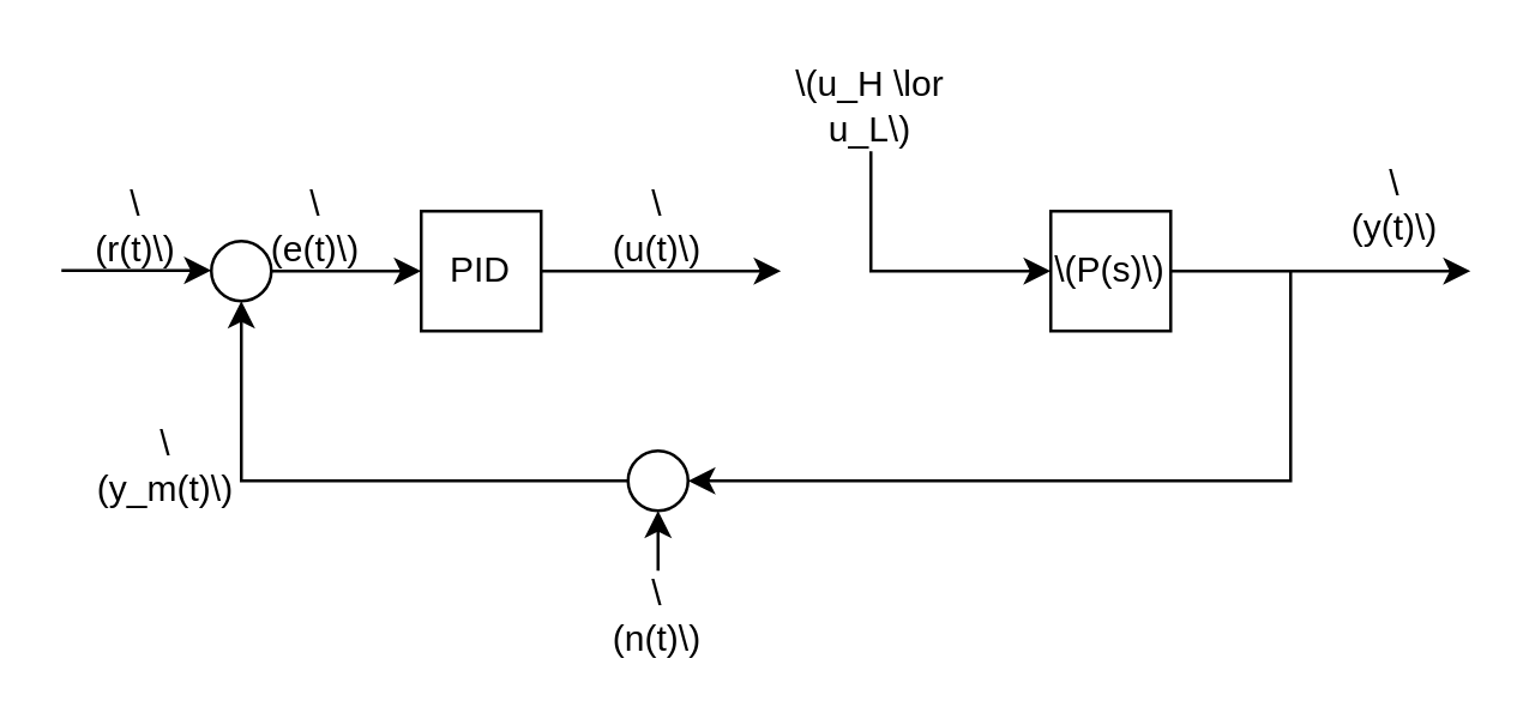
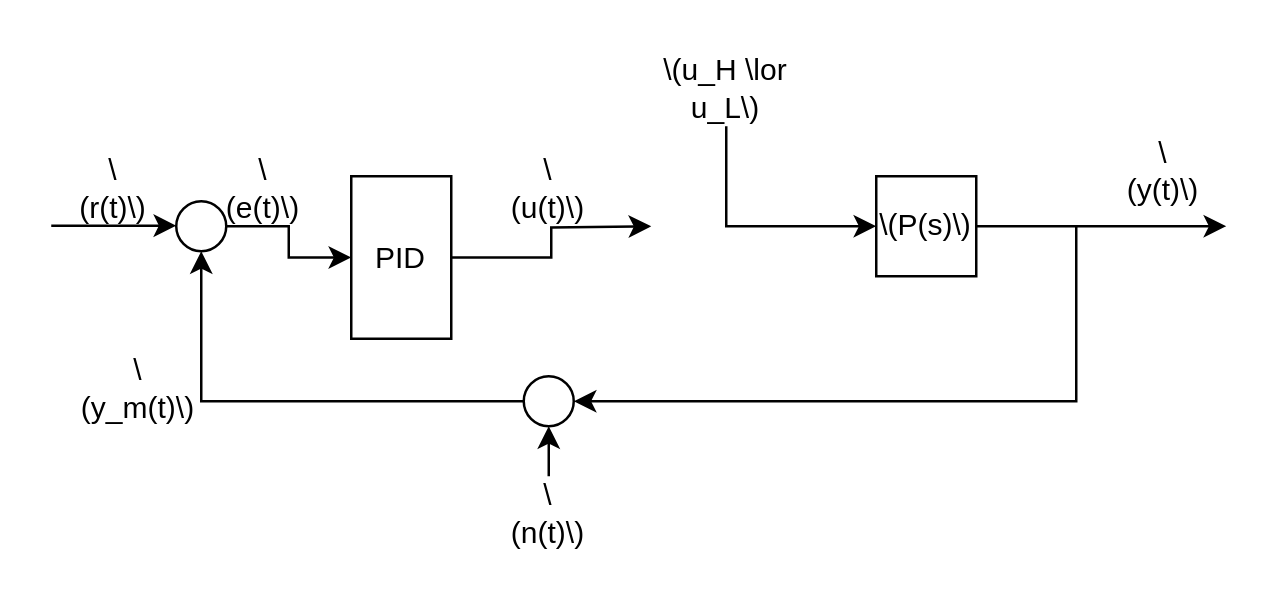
  <mxCell id="0" />
  <mxCell id="1" parent="0" />
- <mxCell id="2" value="PID" style="rounded=0;whiteSpace=wrap;html=1;fillColor=none;" vertex="1" parent="1"><mxGeometry x="140" y="70" width="40" height="40" as="geometry" /></mxCell>
+ <mxCell id="2" value="PID" style="rounded=0;whiteSpace=wrap;html=1;fillColor=none;" vertex="1" parent="1"><mxGeometry x="140" y="70" width="40" height="65" as="geometry" /></mxCell>
  <mxCell id="3" style="edgeStyle=orthogonalEdgeStyle;rounded=0;orthogonalLoop=1;jettySize=auto;html=1;entryX=0;entryY=0.5;entryDx=0;entryDy=0;" edge="1" parent="1" source="4" target="2"><mxGeometry relative="1" as="geometry" /></mxCell>
  <mxCell id="4" value="" style="ellipse;whiteSpace=wrap;html=1;aspect=fixed;fillColor=none;" vertex="1" parent="1"><mxGeometry x="70" y="80" width="20" height="20" as="geometry" /></mxCell>
  <mxCell id="5" style="edgeStyle=orthogonalEdgeStyle;rounded=0;orthogonalLoop=1;jettySize=auto;html=1;entryX=0;entryY=0.5;entryDx=0;entryDy=0;" edge="1" parent="1"><mxGeometry relative="1" as="geometry"><mxPoint x="20" y="89.76" as="sourcePoint" /><mxPoint x="70" y="89.76" as="targetPoint" /></mxGeometry></mxCell>
  <mxCell id="6" style="edgeStyle=orthogonalEdgeStyle;rounded=0;orthogonalLoop=1;jettySize=auto;html=1;entryX=0.5;entryY=1;entryDx=0;entryDy=0;" edge="1" parent="1" target="4"><mxGeometry relative="1" as="geometry"><Array as="points"><mxPoint x="80" y="160" /></Array><mxPoint x="209" y="160" as="sourcePoint" /><mxPoint x="78.66" y="105" as="targetPoint" /></mxGeometry></mxCell>
  <mxCell id="7" value="" style="ellipse;whiteSpace=wrap;html=1;aspect=fixed;fillColor=none;" vertex="1" parent="1"><mxGeometry x="209" y="150" width="20" height="20" as="geometry" /></mxCell>
  <mxCell id="8" value="" style="endArrow=classic;html=1;rounded=0;entryX=1;entryY=0.5;entryDx=0;entryDy=0;" edge="1" parent="1" target="7"><mxGeometry width="50" height="50" relative="1" as="geometry"><mxPoint x="430" y="90" as="sourcePoint" /><mxPoint x="229" y="155" as="targetPoint" /><Array as="points"><mxPoint x="430" y="160" /><mxPoint x="290" y="160" /></Array></mxGeometry></mxCell>
  <mxCell id="9" value="\(r(t)\)" style="text;html=1;align=center;verticalAlign=middle;whiteSpace=wrap;rounded=0;" vertex="1" parent="1"><mxGeometry x="30" y="60" width="30" height="30" as="geometry" /></mxCell>
  <mxCell id="10" value="\(e(t)\)" style="text;html=1;align=center;verticalAlign=middle;whiteSpace=wrap;rounded=0;" vertex="1" parent="1"><mxGeometry x="90" y="60" width="30" height="30" as="geometry" /></mxCell>
  <mxCell id="11" value="\(u(t)\)" style="text;html=1;align=center;verticalAlign=middle;whiteSpace=wrap;rounded=0;" vertex="1" parent="1"><mxGeometry x="204" y="60" width="30" height="30" as="geometry" /></mxCell>
  <mxCell id="12" value="\(y(t)\)" style="text;html=1;align=center;verticalAlign=middle;whiteSpace=wrap;rounded=0;" vertex="1" parent="1"><mxGeometry x="450" y="55" width="30" height="25" as="geometry" /></mxCell>
  <mxCell id="13" value="\(y_m(t)\)" style="text;html=1;align=center;verticalAlign=middle;whiteSpace=wrap;rounded=0;" vertex="1" parent="1"><mxGeometry x="40" y="140" width="30" height="30" as="geometry" /></mxCell>
  <mxCell id="14" value="" style="endArrow=classic;html=1;rounded=0;exitX=0.5;exitY=0;exitDx=0;exitDy=0;" edge="1" parent="1" source="15"><mxGeometry width="50" height="50" relative="1" as="geometry"><mxPoint x="220" y="190" as="sourcePoint" /><mxPoint x="219" y="170" as="targetPoint" /></mxGeometry></mxCell>
  <mxCell id="15" value="\(n(t)\)" style="text;html=1;align=center;verticalAlign=middle;whiteSpace=wrap;rounded=0;" vertex="1" parent="1"><mxGeometry x="204" y="190" width="30" height="30" as="geometry" /></mxCell>
  <mxCell id="16" style="edgeStyle=orthogonalEdgeStyle;rounded=0;orthogonalLoop=1;jettySize=auto;html=1;entryX=0;entryY=0.5;entryDx=0;entryDy=0;exitX=1;exitY=0.5;exitDx=0;exitDy=0;" edge="1" parent="1" source="2"><mxGeometry relative="1" as="geometry"><mxPoint x="229" y="90" as="sourcePoint" /><mxPoint x="260" y="90" as="targetPoint" /></mxGeometry></mxCell>
  <mxCell id="17" value="" style="endArrow=classic;html=1;rounded=0;entryDx=0;entryDy=0;" edge="1" parent="1"><mxGeometry width="50" height="50" relative="1" as="geometry"><mxPoint x="80" y="135" as="sourcePoint" /><mxPoint x="80" y="135" as="targetPoint" /></mxGeometry></mxCell>
  <mxCell id="18" style="edgeStyle=orthogonalEdgeStyle;rounded=0;orthogonalLoop=1;jettySize=auto;html=1;" edge="1" parent="1" source="19"><mxGeometry relative="1" as="geometry"><mxPoint x="490" y="90" as="targetPoint" /></mxGeometry></mxCell>
  <mxCell id="19" value="\(P(s)\)" style="rounded=0;whiteSpace=wrap;html=1;fillColor=none;" vertex="1" parent="1"><mxGeometry x="350" y="70" width="40" height="40" as="geometry" /></mxCell>
  <mxCell id="20" value="\(u_H \lor u_L\)" style="text;html=1;align=center;verticalAlign=middle;whiteSpace=wrap;rounded=0;" vertex="1" parent="1"><mxGeometry x="260" y="20" width="60" height="30" as="geometry" /></mxCell>
  <mxCell id="21" style="edgeStyle=orthogonalEdgeStyle;rounded=0;orthogonalLoop=1;jettySize=auto;html=1;entryX=0;entryY=0.5;entryDx=0;entryDy=0;" edge="1" parent="1" target="19"><mxGeometry relative="1" as="geometry"><mxPoint x="290" y="50" as="sourcePoint" /><Array as="points"><mxPoint x="330" y="90" /><mxPoint x="330" y="90" /></Array></mxGeometry></mxCell>
